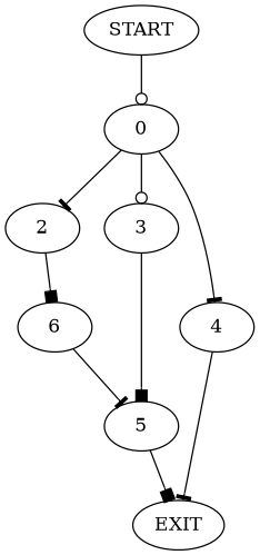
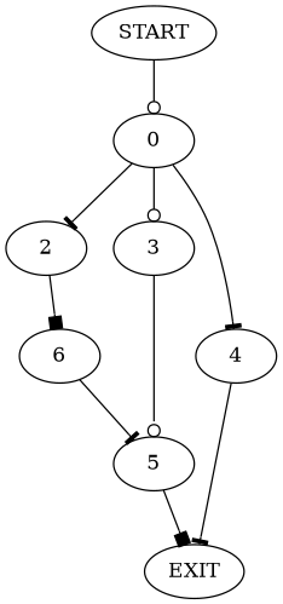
  digraph {
    edge [arrowhead=tee]
    n1 [label=START]
    n2 [label=0]
    2
    3
    4
    6
    5
    n8 [label=EXIT]
    n1 -> n2 [arrowhead=odot]
    n2 -> 2
    n2 -> 3 [arrowhead=odot]
    n2 -> 4
    2 -> 6 [arrowhead=box]
-   3 -> 5 [arrowhead=box]
+   3 -> 5 [arrowhead=odot]
    4 -> n8
    6 -> 5
    5 -> n8 [arrowhead=box]
  }
